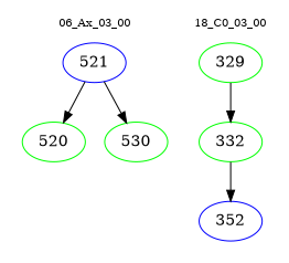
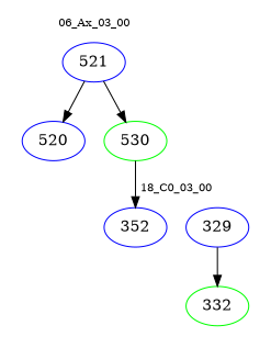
  digraph {
    node [color=blue]
    edge [color=black]
    n1 [label=521]
-   n2 [color=green label=520]
+   n2 [label=520]
    n3 [color=green label=530]
    n4 [color=green label=332]
-   n5 [color=green label=329]
+   n5 [label=329]
    n6 [label=352]
    subgraph cluster_1 {
      color=white
      fontsize=10
      label="06_Ax_03_00"
      n1
      n2
      n3
    }
    subgraph cluster_2 {
      color=white
      fontsize=10
      label="18_C0_03_00"
      n4
      n5
      n6
    }
    n1 -> n2
    n1 -> n3
-   n4 -> n6
+   n3 -> n6
    n5 -> n4
  }
